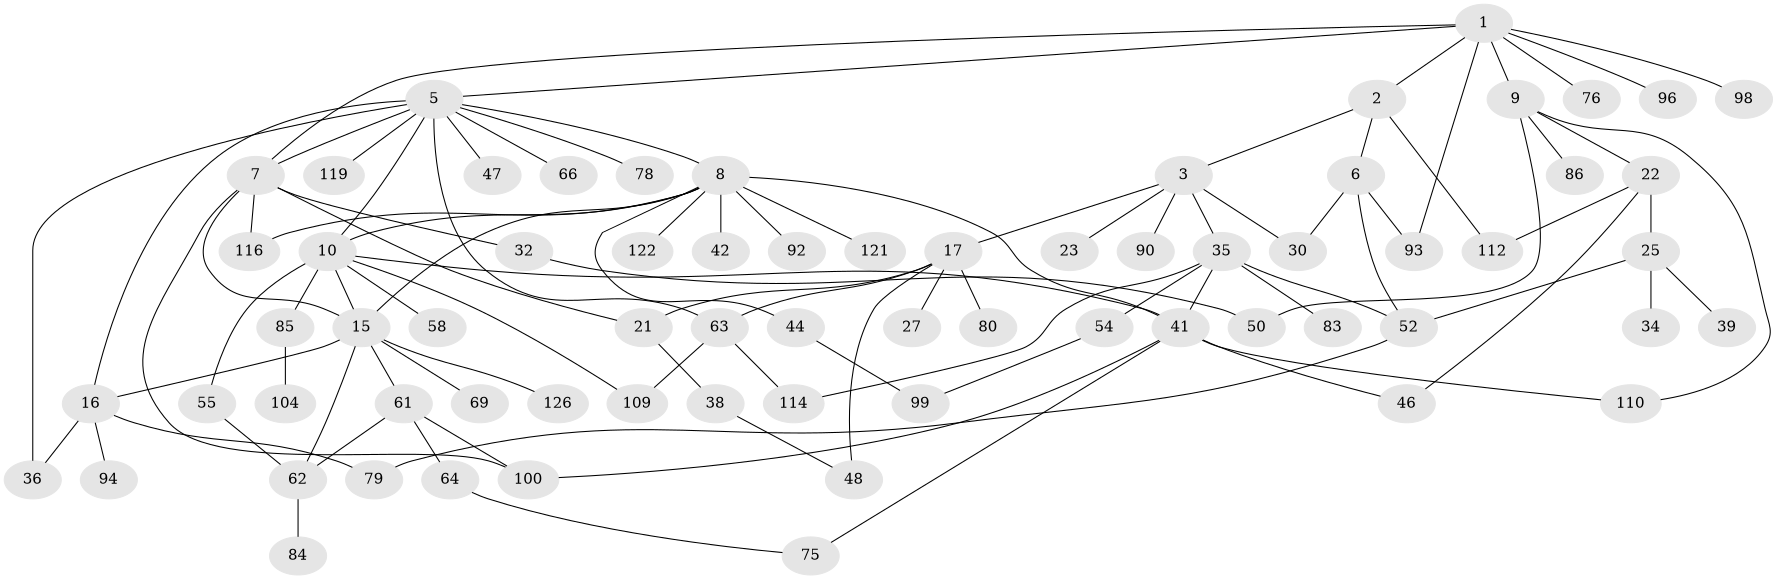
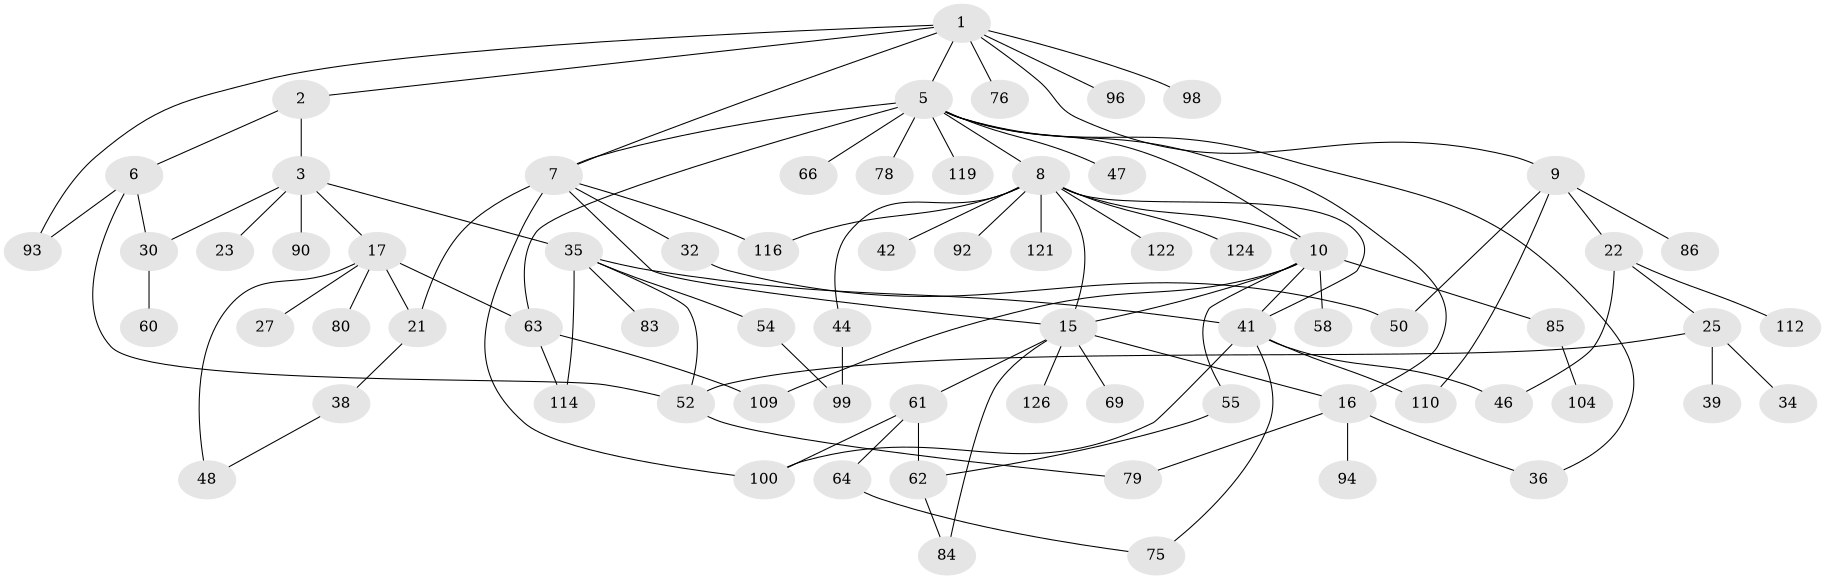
  graph {
    node [color=gray90 style=filled]
    1 [super="+4"]
    2
    5 [super="+12"]
    7 [super="+19+29"]
    9 [super="+13"]
    76
    93
    96
    98
    3 [super="+33"]
    6 [super="+11+91"]
    112 [super="+141"]
    8 [super="+18+14"]
    10 [super="+26"]
    16 [super="+20+24"]
    36 [super="+68+53"]
    n17 [label=47 super="+140+57+87"]
    63 [super="+97+123+125"]
    66 [super="+71"]
    78
    119
    15 [super="+43+28+49"]
    21 [super="+101"]
    32 [super="+88"]
    100 [super="+118"]
    116
    22 [super="+37"]
    50
    86
    110
    17 [super="+56+73"]
    23 [super="+95"]
    30
    35 [super="+47"]
    90
    52 [super="+108+107"]
    27 [super="+59"]
    48 [super="+72"]
    80
+   60 [super="+81"]
    41 [super="+65+117+139"]
    54
    83 [super="+136"]
    114
    42
    44
    92 [super="+130"]
    121
    122
+   124
    55
    58
    85
    109
    79 [super="+103"]
    94
    61 [super="+102"]
    62 [super="+67+70"]
    69
    126
    38 [super="+111"]
    46 [super="+105"]
    75
    99
    25
    104
    64
    84
    34
    39
    1 -- 2
    1 -- 5
    1 -- 7
    1 -- 9
    1 -- 76
    1 -- 93
    1 -- 96
    1 -- 98
    2 -- 3
    2 -- 6
-   2 -- 112
    5 -- 7
    5 -- 8
    5 -- 10
    5 -- 16
    5 -- 36
    5 -- n17
    5 -- 63
    5 -- 66
    5 -- 78
    5 -- 119
    7 -- 15
    7 -- 21
    7 -- 32
    7 -- 100
    7 -- 116
    9 -- 22
    9 -- 50
    9 -- 86
    9 -- 110
    3 -- 17
    3 -- 23
    3 -- 30
    3 -- 35
    3 -- 90
    6 -- 93
    6 -- 30
    6 -- 52
    8 -- 10
    8 -- 15
    8 -- 116
    8 -- 41
    8 -- 42
    8 -- 44
    8 -- 92
    8 -- 121
    8 -- 122
+   8 -- 124
    10 -- 15
    10 -- 41
    10 -- 55
    10 -- 58
    10 -- 85
    10 -- 109
    16 -- 36
    16 -- 79
    16 -- 94
    63 -- 114
    63 -- 109
    15 -- 16
    15 -- 61
-   15 -- 62
+   15 -- 84
    15 -- 69
    15 -- 126
    21 -- 38
    32 -- 50
    22 -- 112
    22 -- 46
    22 -- 25
    17 -- 63
    17 -- 21
    17 -- 27
    17 -- 48 [weight=2]
    17 -- 80
+   30 -- 60
    35 -- 52
    35 -- 41
    35 -- 54
    35 -- 83
    35 -- 114
    52 -- 79
    41 -- 100
    41 -- 110
    41 -- 46
    41 -- 75
    54 -- 99
    44 -- 99
    55 -- 62
    85 -- 104
    61 -- 100
    61 -- 62
    61 -- 64
    62 -- 84
    38 -- 48
    25 -- 52
    25 -- 34
    25 -- 39
    64 -- 75
  }
